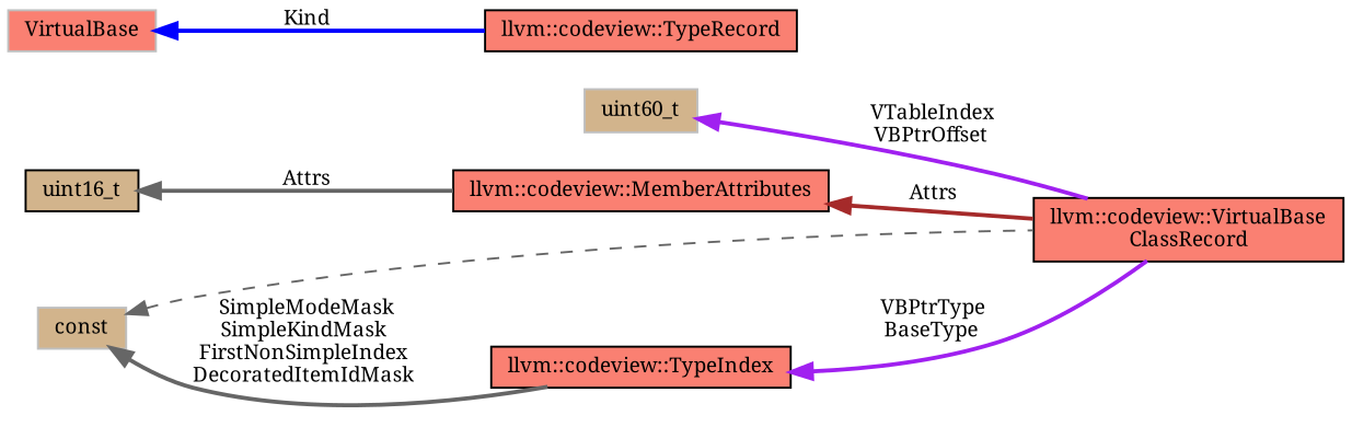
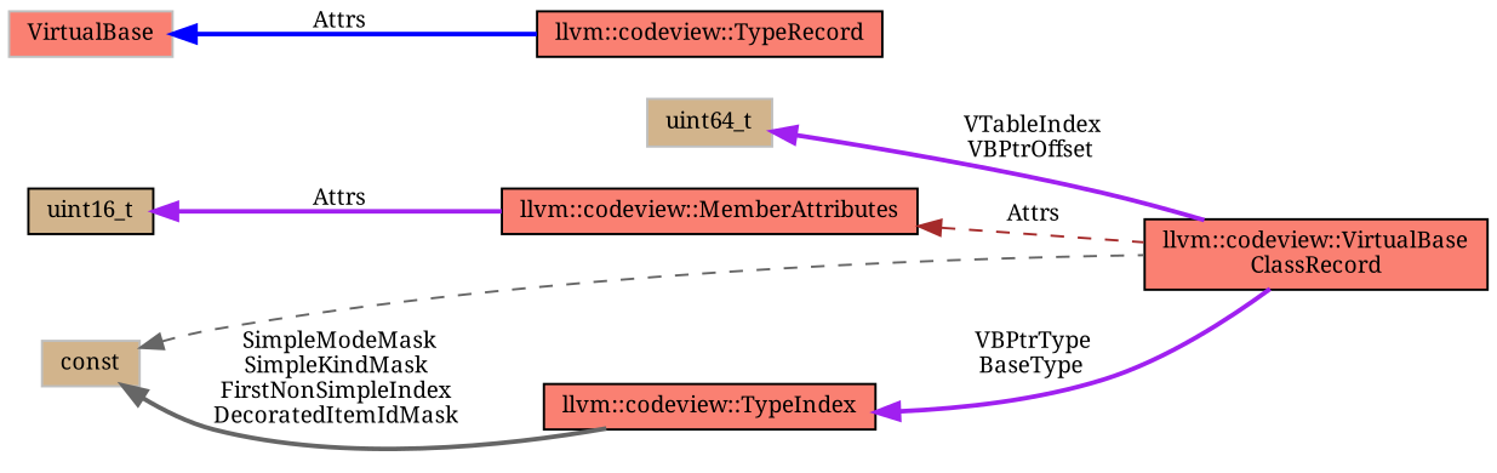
  digraph {
    fontname="Noto Serif"
    rankdir=LR
    node [color=black fillcolor=salmon fontname="Noto Serif" fontsize=10 shape=record style=filled]
    edge [color=gray40 dir=back fontname="Noto Serif" fontsize=10 labelfontname=Helvetica labelfontsize=10 style=bold]
    n1 [fontcolor=black height=0.2 label="llvm::codeview::VirtualBase\lClassRecord" width=0.4]
    n2 [height=0.2 label="llvm::codeview::TypeRecord" width=0.4]
    n3 [color=grey75 height=0.2 label=VirtualBase width=0.4]
-   n4 [color=grey75 fillcolor=tan height=0.2 label=uint60_t width=0.4]
+   n4 [color=grey75 fillcolor=tan height=0.2 label=uint64_t width=0.4]
    n5 [height=0.2 label="llvm::codeview::MemberAttributes" width=0.4]
    n6 [fillcolor=tan height=0.2 label=uint16_t width=0.4]
    n7 [height=0.2 label="llvm::codeview::TypeIndex" width=0.4]
    n8 [color=grey75 fillcolor=tan height=0.2 label=const width=0.4]
-   n3 -> n2 [color=blue label=" Kind"]
+   n3 -> n2 [color=blue label=" Attrs"]
    n4 -> n1 [color=purple label=" VTableIndex\nVBPtrOffset"]
-   n5 -> n1 [color=brown label=" Attrs"]
-   n6 -> n5 [label=" Attrs"]
+   n5 -> n1 [color=brown label=" Attrs" style=dashed]
+   n6 -> n5 [color=purple label=" Attrs"]
    n7 -> n1 [color=purple label=" VBPtrType\nBaseType"]
    n8 -> n1 [style=dashed]
    n8 -> n7 [label=" SimpleModeMask\nSimpleKindMask\nFirstNonSimpleIndex\nDecoratedItemIdMask"]
  }
